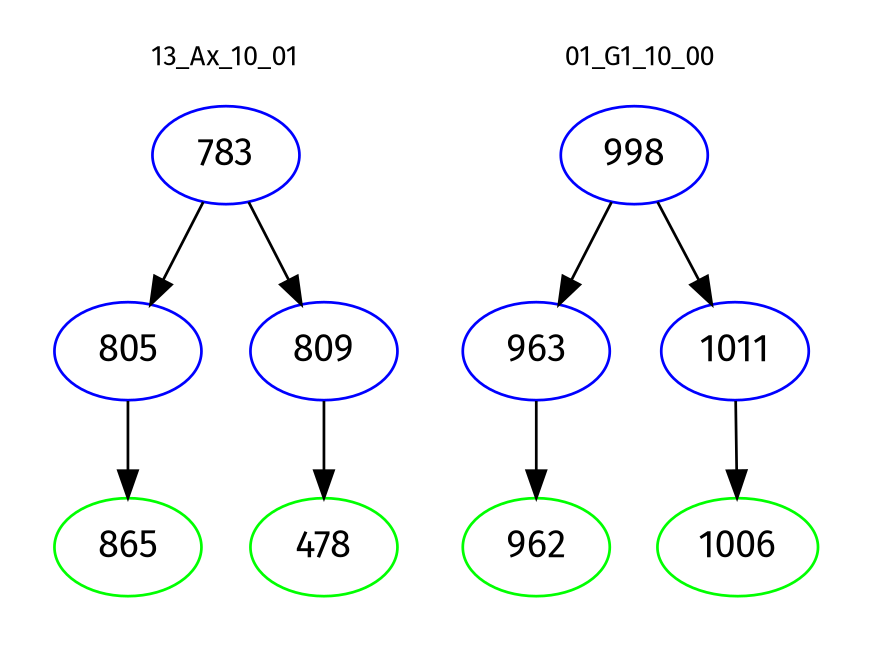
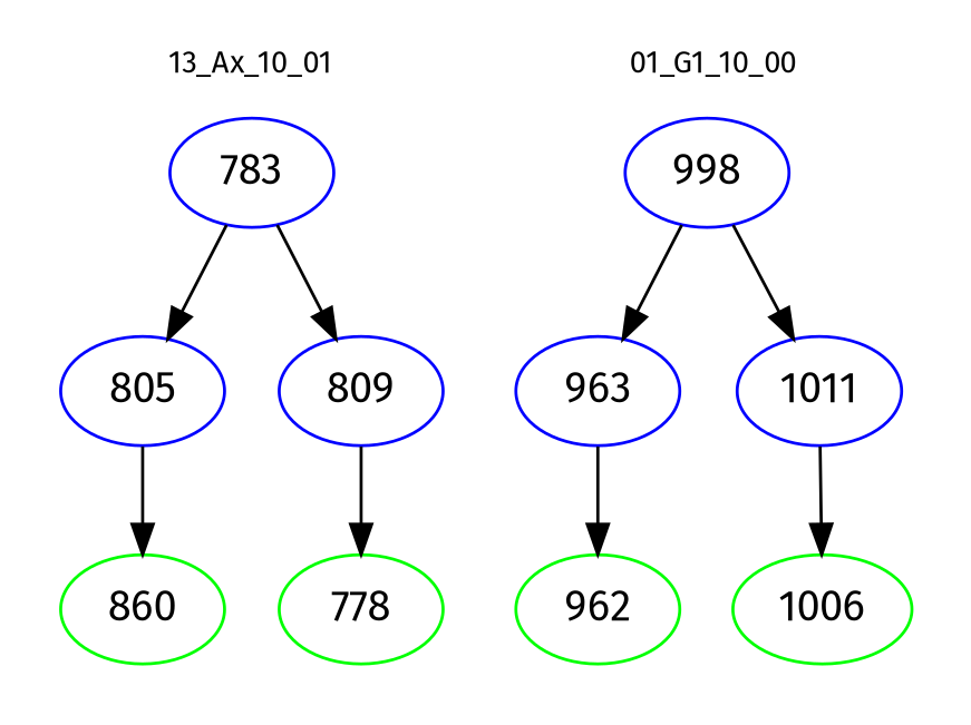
  digraph {
    fontname="Fira Sans"
    node [color=blue fontname="Fira Sans"]
    edge [color=black fontname="Fira Sans"]
    n1 [label=783]
    n2 [label=805]
    n3 [label=809]
-   n4 [color=green label=865]
-   n5 [color=green label=478]
+   n4 [color=green label=860]
+   n5 [color=green label=778]
    n6 [label=998]
    n7 [label=963]
    n8 [label=1011]
    n9 [color=green label=962]
    n10 [color=green label=1006]
    subgraph cluster_1 {
      color=white
      fontsize=10
      label="13_Ax_10_01"
      n1
      n2
      n3
      n4
      n5
    }
    subgraph cluster_2 {
      color=white
      fontsize=10
      label="01_G1_10_00"
      n6
      n7
      n8
      n9
      n10
    }
    n1 -> n2
    n1 -> n3
    n2 -> n4
    n3 -> n5
    n6 -> n7
    n6 -> n8
    n7 -> n9
    n8 -> n10
  }
